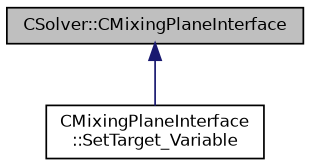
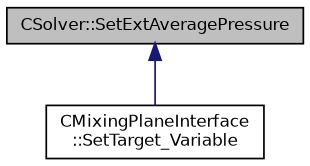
  digraph {
    rankdir=TB
    node [color=black fontname=Helvetica fontsize=10 shape=record style=filled]
-   n1 [fillcolor=grey75 fontcolor=black height=0.2 label="CSolver::CMixingPlaneInterface" width=0.4]
+   n1 [fillcolor=grey75 fontcolor=black height=0.2 label="CSolver::SetExtAveragePressure" width=0.4]
    n2 [fillcolor=white height=0.2 label="CMixingPlaneInterface\l::SetTarget_Variable" width=0.4]
    n1 -> n2 [color=midnightblue dir=back fontname=Helvetica fontsize=10 labelfontname=Helvetica labelfontsize=10 style=solid]
  }
